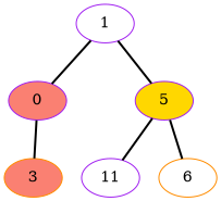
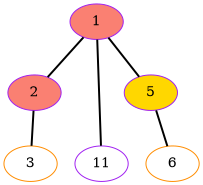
  graph {
    node [color=purple fillcolor=white style=filled]
    edge [style=bold]
-   1 [super="+6"]
-   2 [fillcolor=salmon super="+4+12" label=0]
+   1 [fillcolor=salmon super="+6"]
+   2 [fillcolor=salmon super="+4+12"]
    5 [fillcolor=gold super="+9"]
    n4 [label=11 super="+13+19"]
-   3 [color=darkorange fillcolor=salmon super="+8+14+16"]
+   3 [color=darkorange super="+8+14+16"]
    n6 [color=darkorange label=6 super="+11+20"]
    1 -- 2
    1 -- 5
-   5 -- n4
+   1 -- n4
    2 -- 3
    5 -- n6
  }
